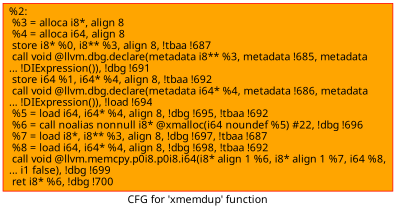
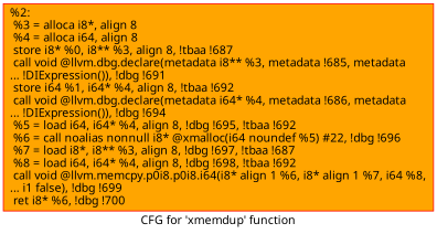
  digraph {
    label="CFG for 'xmemdup' function"
    fontname="Noto Sans"
-   n1 [color=red fillcolor=orange label="{%2:\l  %3 = alloca i8*, align 8\l  %4 = alloca i64, align 8\l  store i8* %0, i8** %3, align 8, !tbaa !687\l  call void @llvm.dbg.declare(metadata i8** %3, metadata !685, metadata\l... !DIExpression()), !dbg !691\l  store i64 %1, i64* %4, align 8, !tbaa !692\l  call void @llvm.dbg.declare(metadata i64* %4, metadata !686, metadata\l... !DIExpression()), !load !694\l  %5 = load i64, i64* %4, align 8, !dbg !695, !tbaa !692\l  %6 = call noalias nonnull i8* @xmalloc(i64 noundef %5) #22, !dbg !696\l  %7 = load i8*, i8** %3, align 8, !dbg !697, !tbaa !687\l  %8 = load i64, i64* %4, align 8, !dbg !698, !tbaa !692\l  call void @llvm.memcpy.p0i8.p0i8.i64(i8* align 1 %6, i8* align 1 %7, i64 %8,\l... i1 false), !dbg !699\l  ret i8* %6, !dbg !700\l}" shape=record style=filled fontname="Noto Sans"]
+   n1 [color=red fillcolor=orange label="{%2:\l  %3 = alloca i8*, align 8\l  %4 = alloca i64, align 8\l  store i8* %0, i8** %3, align 8, !tbaa !687\l  call void @llvm.dbg.declare(metadata i8** %3, metadata !685, metadata\l... !DIExpression()), !dbg !691\l  store i64 %1, i64* %4, align 8, !tbaa !692\l  call void @llvm.dbg.declare(metadata i64* %4, metadata !686, metadata\l... !DIExpression()), !dbg !694\l  %5 = load i64, i64* %4, align 8, !dbg !695, !tbaa !692\l  %6 = call noalias nonnull i8* @xmalloc(i64 noundef %5) #22, !dbg !696\l  %7 = load i8*, i8** %3, align 8, !dbg !697, !tbaa !687\l  %8 = load i64, i64* %4, align 8, !dbg !698, !tbaa !692\l  call void @llvm.memcpy.p0i8.p0i8.i64(i8* align 1 %6, i8* align 1 %7, i64 %8,\l... i1 false), !dbg !699\l  ret i8* %6, !dbg !700\l}" shape=record style=filled fontname="Noto Sans"]
  }
